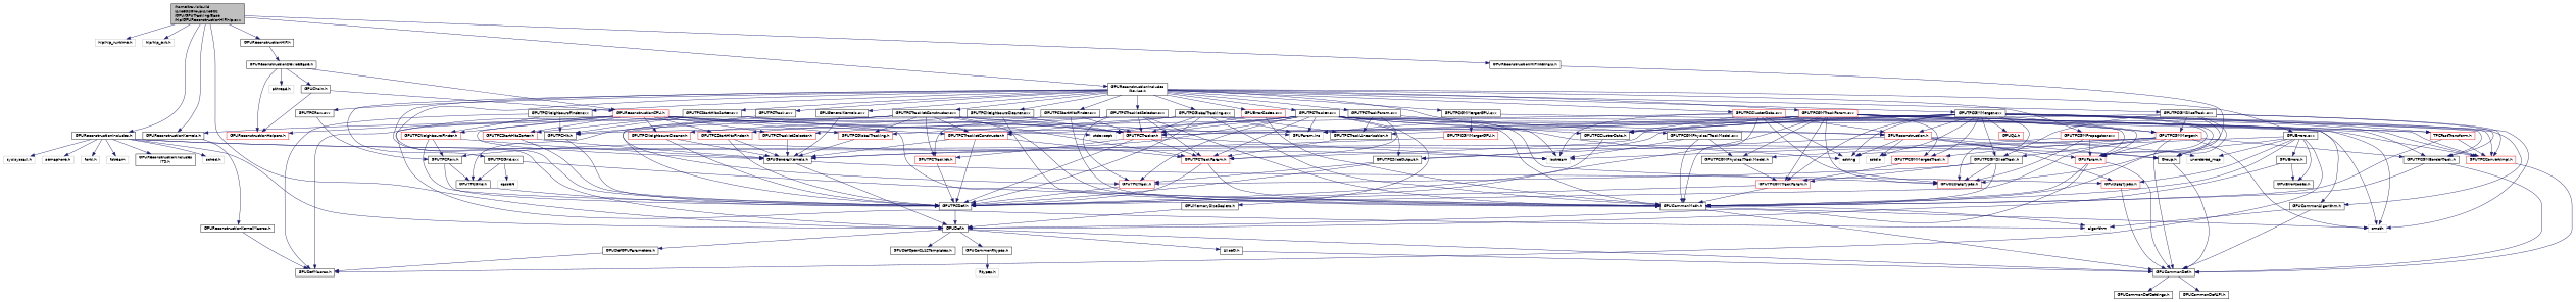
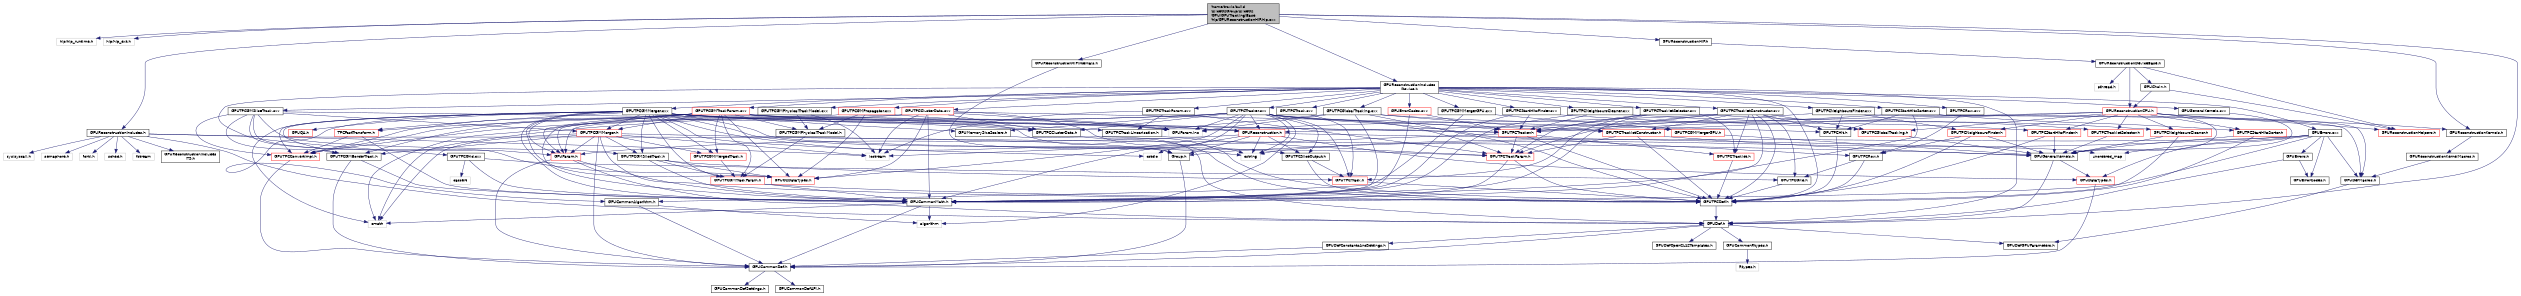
  digraph {
    node [color=black fontname=Helvetica fontsize=10 shape=record]
    edge [color=midnightblue fontname=Helvetica fontsize=10 labelfontname=Helvetica labelfontsize=10 style=solid]
    n1 [fillcolor=grey75 fontcolor=black height=0.2 label="/home/travis/build\l/AliceO2Group/AliceO2\l/GPU/GPUTracking/Base\l/hip/GPUReconstructionHIP.hip.cxx" style=filled width=0.4]
    n2 [color=grey75 height=0.2 label="hip/hip_runtime.h" width=0.4]
    n3 [color=grey75 height=0.2 label="hip/hip_ext.h" width=0.4]
    n4 [height=0.2 label="GPUDef.h" width=0.4]
    n5 [height=0.2 label="GPUReconstructionHIP.h" width=0.4]
    n6 [height=0.2 label="GPUReconstructionKernels.h" width=0.4]
    n7 [height=0.2 label="GPUReconstructionHIPInternals.h" width=0.4]
    n8 [height=0.2 label="GPUReconstructionIncludes.h" width=0.4]
    n9 [height=0.2 label="GPUReconstructionIncludes\lDevice.h" width=0.4]
    n10 [height=0.2 label="GPUCommonDef.h" width=0.4]
-   n11 [height=0.2 label="AliceO.h" width=0.4]
+   n11 [height=0.2 label="GPUDefConstantsAndSettings.h" width=0.4]
    n12 [height=0.2 label="GPUDefGPUParameters.h" width=0.4]
    n13 [height=0.2 label="GPUDefOpenCL12Templates.h" width=0.4]
    n14 [height=0.2 label="GPUCommonRtypes.h" width=0.4]
    n15 [height=0.2 label="GPUReconstructionDeviceBase.h" width=0.4]
    n16 [height=0.2 label="GPUReconstructionKernelMacros.h" width=0.4]
    n17 [height=0.2 label="Group.h" width=0.4]
    n18 [color=grey75 height=0.2 label="sys/syscall.h" width=0.4]
    n19 [color=grey75 height=0.2 label="semaphore.h" width=0.4]
    n20 [color=grey75 height=0.2 label="fcntl.h" width=0.4]
    n21 [color=grey75 height=0.2 label="sched.h" width=0.4]
    n22 [color=grey75 height=0.2 label=iostream width=0.4]
    n23 [color=grey75 height=0.2 label=fstream width=0.4]
    n24 [height=0.2 label="GPUReconstructionIncludes\lITS.h" width=0.4]
    n25 [height=0.2 label="GPUTPCDef.h" width=0.4]
    n26 [height=0.2 label="GPUTPCTrackParam.cxx" width=0.4]
    n27 [height=0.2 label="GPUTPCTrack.cxx" width=0.4]
    n28 [height=0.2 label="GPUTPCGrid.cxx" width=0.4]
    n29 [height=0.2 label="GPUTPCRow.cxx" width=0.4]
    n30 [height=0.2 label="GPUTPCTracker.cxx" width=0.4]
    n31 [height=0.2 label="GPUGeneralKernels.cxx" width=0.4]
    n32 [height=0.2 label="GPUErrors.cxx" width=0.4]
    n33 [height=0.2 label="GPUTPCTrackletSelector.cxx" width=0.4]
    n34 [height=0.2 label="GPUTPCNeighboursFinder.cxx" width=0.4]
    n35 [height=0.2 label="GPUTPCNeighboursCleaner.cxx" width=0.4]
    n36 [height=0.2 label="GPUTPCStartHitsFinder.cxx" width=0.4]
    n37 [height=0.2 label="GPUTPCStartHitsSorter.cxx" width=0.4]
    n38 [height=0.2 label="GPUTPCTrackletConstructor.cxx" width=0.4]
    n39 [height=0.2 label="GPUTPCGlobalTracking.cxx" width=0.4]
    n40 [height=0.2 label="GPUTPCGMMerger.cxx" width=0.4]
    n41 [height=0.2 label="GPUTPCGMMergerGPU.cxx" width=0.4]
    n42 [height=0.2 label="GPUTPCGMSliceTrack.cxx" width=0.4]
    n43 [color=red height=0.2 label="GPUTPCGMTrackParam.cxx" width=0.4]
    n44 [height=0.2 label="GPUTPCGMPhysicalTrackModel.cxx" width=0.4]
    n45 [color=red height=0.2 label="GPUTPCGMPropagator.cxx" width=0.4]
    n46 [color=red height=0.2 label="GPUTPCClusterData.cxx" width=0.4]
    n47 [color=red height=0.2 label="GPUErrorCodes.cxx" width=0.4]
    n48 [height=0.2 label="GPUCommonDefSettings.h" width=0.4]
    n49 [height=0.2 label="GPUCommonDefAPI.h" width=0.4]
    n50 [height=0.2 label="GPUDefMacros.h" width=0.4]
    n51 [color=grey75 height=0.2 label="Rtypes.h" width=0.4]
    n52 [color=red height=0.2 label="GPUReconstructionCPU.h" width=0.4]
    n53 [color=red height=0.2 label="GPUReconstructionHelpers.h" width=0.4]
    n54 [color=grey75 height=0.2 label="pthread.h" width=0.4]
    n55 [height=0.2 label="GPUChain.h" width=0.4]
    n56 [color=red height=0.2 label="GPUReconstruction.h" width=0.4]
-   n57 [color=grey75 height=0.2 label=stdexcept width=0.4]
    n58 [height=0.2 label="GPUGeneralKernels.h" width=0.4]
    n59 [color=red height=0.2 label="GPUTPCNeighboursFinder.h" width=0.4]
    n60 [color=red height=0.2 label="GPUTPCNeighboursCleaner.h" width=0.4]
    n61 [color=red height=0.2 label="GPUTPCStartHitsFinder.h" width=0.4]
    n62 [color=red height=0.2 label="GPUTPCStartHitsSorter.h" width=0.4]
    n63 [color=red height=0.2 label="GPUTPCTrackletConstructor.h" width=0.4]
    n64 [color=red height=0.2 label="GPUTPCTrackletSelector.h" width=0.4]
    n65 [color=red height=0.2 label="GPUTPCGlobalTracking.h" width=0.4]
    n66 [color=grey75 height=0.2 label=cstdio width=0.4]
    n67 [color=grey75 height=0.2 label=cstring width=0.4]
    n68 [color=grey75 height=0.2 label=unordered_map width=0.4]
    n69 [color=red height=0.2 label="GPUParam.h" width=0.4]
    n70 [height=0.2 label="GPUTPCSliceOutput.h" width=0.4]
    n71 [color=red height=0.2 label="GPUDataTypes.h" width=0.4]
    n72 [height=0.2 label="GPUTPCRow.h" width=0.4]
    n73 [color=red height=0.2 label="GPUTPCTrackParam.h" width=0.4]
    n74 [height=0.2 label="GPUCommonMath.h" width=0.4]
    n75 [color=red height=0.2 label="GPUTPCTrack.h" width=0.4]
    n76 [color=grey75 height=0.2 label=cmath width=0.4]
    n77 [color=grey75 height=0.2 label=algorithm width=0.4]
    n78 [height=0.2 label="GPUTPCGrid.h" width=0.4]
    n79 [height=0.2 label="GPUTPCTrackLinearisation.h" width=0.4]
    n80 [color=grey75 height=0.2 label=cassert width=0.4]
    n81 [color=red height=0.2 label="GPUTPCTracker.h" width=0.4]
    n82 [height=0.2 label="GPUTPCClusterData.h" width=0.4]
    n83 [color=red height=0.2 label="GPUO2DataTypes.h" width=0.4]
    n84 [color=grey75 height=0.2 label="GPUParam.inc" width=0.4]
    n85 [color=red height=0.2 label="GPUTPCConvertImpl.h" width=0.4]
    n86 [height=0.2 label="GPUMemorySizeScalers.h" width=0.4]
    n87 [height=0.2 label="GPUErrors.h" width=0.4]
    n88 [height=0.2 label="GPUErrorCodes.h" width=0.4]
    n89 [color=red height=0.2 label="GPUTPCTracklet.h" width=0.4]
    n90 [height=0.2 label="GPUTPCHit.h" width=0.4]
    n91 [color=red height=0.2 label="TPCFastTransform.h" width=0.4]
    n92 [color=red height=0.2 label="GPUTPCGMMerger.h" width=0.4]
    n93 [height=0.2 label="GPUTPCGMBorderTrack.h" width=0.4]
    n94 [color=red height=0.2 label="GPUTPCGMMergedTrack.h" width=0.4]
    n95 [color=red height=0.2 label="GPUTPCGMTrackParam.h" width=0.4]
    n96 [height=0.2 label="GPUTPCGMSliceTrack.h" width=0.4]
    n97 [height=0.2 label="GPUCommonAlgorithm.h" width=0.4]
    n98 [color=red height=0.2 label="GPUQA.h" width=0.4]
    n99 [color=red height=0.2 label="GPUTPCGMMergerGPU.h" width=0.4]
    n100 [height=0.2 label="GPUTPCGMPhysicalTrackModel.h" width=0.4]
    n1 -> n2
    n1 -> n3
    n1 -> n4
    n1 -> n5
    n1 -> n6
    n1 -> n7
    n1 -> n8
    n1 -> n9
    n4 -> n10
    n4 -> n11
    n4 -> n12
    n4 -> n13
    n4 -> n14
    n5 -> n15
    n6 -> n16
    n7 -> n17
    n8 -> n4
    n8 -> n17
    n8 -> n18
    n8 -> n19
    n8 -> n20
    n8 -> n21
    n8 -> n22
    n8 -> n23
    n8 -> n24
    n9 -> n4
    n9 -> n25
    n9 -> n26
    n9 -> n27
    n9 -> n28
    n9 -> n29
    n9 -> n30
    n9 -> n31
    n9 -> n32
    n9 -> n33
    n9 -> n34
    n9 -> n35
    n9 -> n36
    n9 -> n37
    n9 -> n38
    n9 -> n39
    n9 -> n40
    n9 -> n41
    n9 -> n42
    n9 -> n43
    n9 -> n44
    n9 -> n45
    n9 -> n46
    n9 -> n47
    n10 -> n48
    n10 -> n49
    n11 -> n10
-   n12 -> n50
+   n50 -> n12
    n14 -> n51
    n15 -> n52
    n15 -> n53
    n15 -> n54
    n15 -> n55
    n16 -> n50
    n17 -> n10
    n25 -> n4
    n26 -> n22
    n26 -> n73
    n26 -> n79
    n27 -> n75
    n28 -> n74
    n28 -> n78
    n28 -> n80
    n29 -> n72
    n30 -> n56
-   n30 -> n57
    n30 -> n63
    n30 -> n67
    n30 -> n70
    n30 -> n72
    n30 -> n73
    n30 -> n74
    n30 -> n75
    n30 -> n76
    n30 -> n77
    n30 -> n81
    n30 -> n82
    n30 -> n83
    n30 -> n84
    n30 -> n85
    n30 -> n86
    n31 -> n58
    n32 -> n17
    n32 -> n50
    n32 -> n67
    n32 -> n68
    n32 -> n71
    n32 -> n74
    n32 -> n87
    n32 -> n88
    n33 -> n64
    n33 -> n73
    n33 -> n74
    n33 -> n75
    n33 -> n81
    n33 -> n89
    n34 -> n50
    n34 -> n59
    n34 -> n81
    n34 -> n90
    n35 -> n60
    n35 -> n74
    n35 -> n81
    n36 -> n61
    n36 -> n74
    n36 -> n81
    n37 -> n50
    n37 -> n62
    n37 -> n74
    n37 -> n81
    n37 -> n90
    n38 -> n25
    n38 -> n63
    n38 -> n65
    n38 -> n73
    n38 -> n74
    n38 -> n78
    n38 -> n81
    n38 -> n84
    n38 -> n89
    n38 -> n90
    n39 -> n25
    n39 -> n63
    n39 -> n65
    n39 -> n74
    n39 -> n79
-   n39 -> n81
    n39 -> n84
    n40 -> n56
    n40 -> n66
    n40 -> n67
    n40 -> n69
    n40 -> n70
    n40 -> n73
    n40 -> n74
    n40 -> n76
    n40 -> n79
    n40 -> n81
    n40 -> n82
    n40 -> n83
    n40 -> n85
+   n40 -> n86
    n40 -> n91
    n40 -> n92
    n40 -> n93
    n40 -> n94
    n40 -> n95
    n40 -> n96
    n40 -> n97
    n40 -> n98
    n41 -> n97
    n41 -> n99
    n42 -> n69
    n42 -> n83
    n42 -> n84
    n42 -> n85
    n42 -> n92
    n42 -> n93
    n42 -> n96
    n43 -> n25
    n43 -> n69
    n43 -> n76
    n43 -> n81
    n43 -> n82
    n43 -> n83
    n43 -> n84
    n43 -> n85
    n43 -> n91
    n43 -> n92
    n43 -> n93
    n43 -> n94
    n43 -> n95
    n43 -> n100
    n44 -> n22
    n44 -> n74
    n44 -> n100
    n45 -> n69
    n45 -> n83
+   n45 -> n84
    n45 -> n100
    n46 -> n22
    n46 -> n56
    n46 -> n67
    n46 -> n69
    n46 -> n74
    n46 -> n82
    n46 -> n83
    n46 -> n85
    n46 -> n90
    n47 -> n74
    n47 -> n81
    n52 -> n6
    n52 -> n53
    n52 -> n56
-   n52 -> n57
    n52 -> n58
    n52 -> n59
    n52 -> n60
    n52 -> n61
    n52 -> n62
    n52 -> n63
    n52 -> n64
    n52 -> n65
    n55 -> n52
    n55 -> n53
    n56 -> n17
    n56 -> n66
    n56 -> n67
    n56 -> n68
    n56 -> n69
    n56 -> n70
    n56 -> n71
    n58 -> n4
    n58 -> n71
    n59 -> n25
    n59 -> n58
    n59 -> n72
    n60 -> n25
    n60 -> n58
    n61 -> n25
    n61 -> n58
    n62 -> n25
    n62 -> n58
    n63 -> n25
    n63 -> n58
    n63 -> n73
    n64 -> n58
    n65 -> n58
    n69 -> n4
    n69 -> n10
    n69 -> n74
    n70 -> n25
    n70 -> n75
    n71 -> n10
    n72 -> n25
    n72 -> n78
    n73 -> n25
    n73 -> n74
    n74 -> n10
    n74 -> n76
    n74 -> n77
    n75 -> n25
    n78 -> n25
    n79 -> n73
    n81 -> n22
    n81 -> n25
    n81 -> n73
    n81 -> n89
    n82 -> n25
    n85 -> n10
    n86 -> n4
    n87 -> n4
    n87 -> n88
    n89 -> n25
    n90 -> n25
    n91 -> n74
    n91 -> n85
    n92 -> n10
    n92 -> n22
    n92 -> n25
    n92 -> n58
    n92 -> n69
    n92 -> n76
    n92 -> n93
    n92 -> n94
    n92 -> n96
    n93 -> n10
    n93 -> n74
    n94 -> n95
    n95 -> n25
    n95 -> n74
    n96 -> n74
    n96 -> n75
    n96 -> n83
    n96 -> n95
    n97 -> n10
    n97 -> n77
    n99 -> n58
    n100 -> n95
  }
